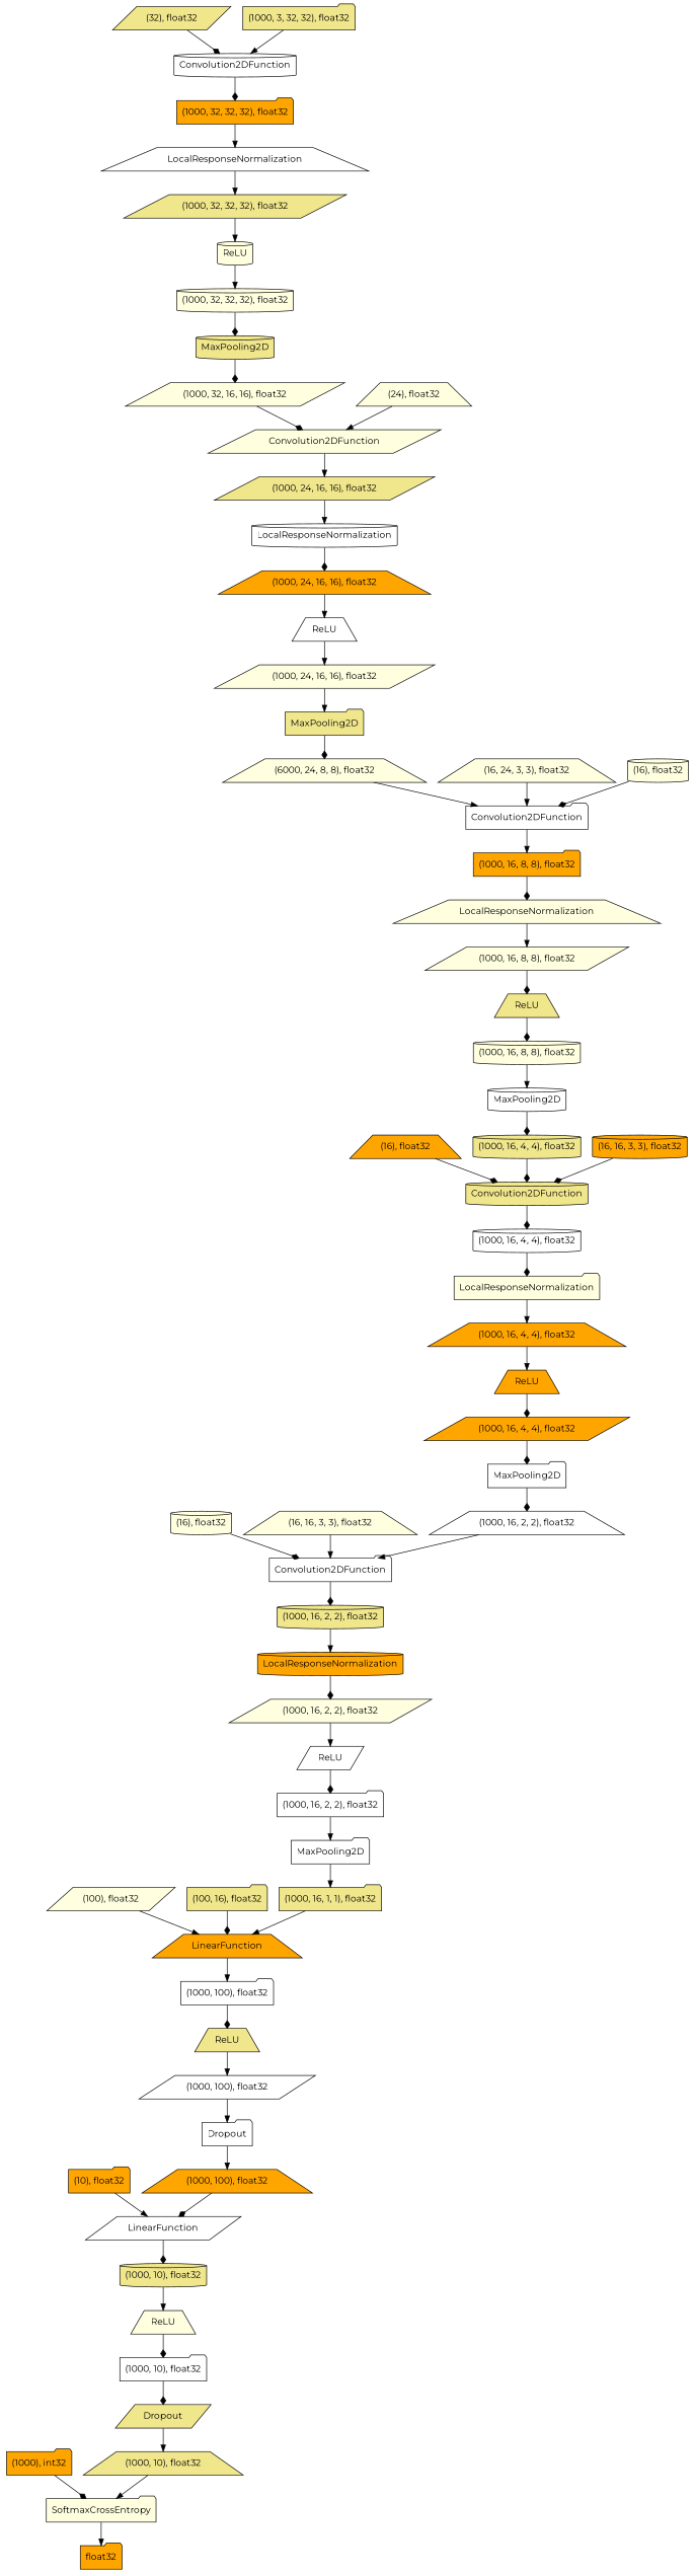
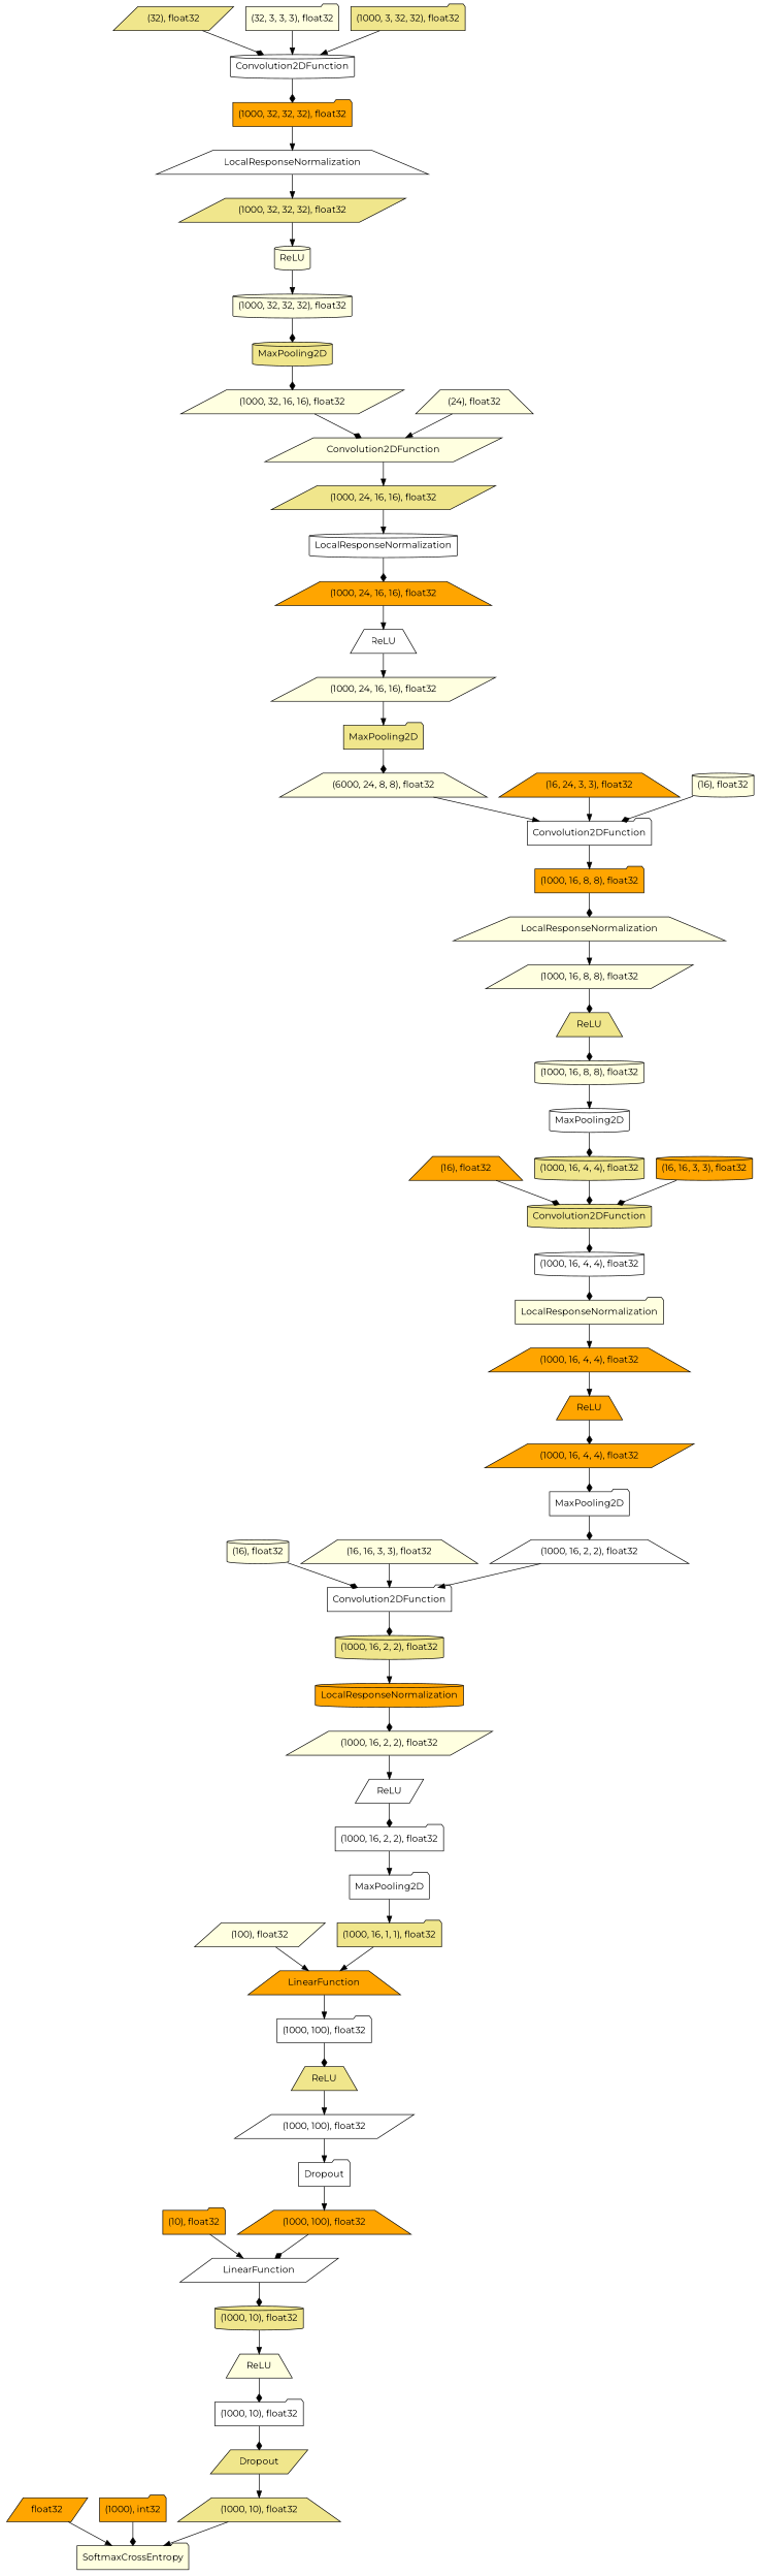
  digraph {
    fontname=Montserrat
    node [fillcolor=lightyellow fontname=Montserrat shape=folder style=filled]
    edge [arrowhead=normal fontname=Montserrat]
    n1 [label=LocalResponseNormalization]
    n2 [fillcolor=orange label="(1000, 16, 4, 4), float32" shape=trapezium]
    n3 [fillcolor=orange label=ReLU shape=trapezium]
    n4 [fillcolor=khaki label=Convolution2DFunction shape=cylinder]
    n5 [fillcolor=white label="(1000, 16, 4, 4), float32" shape=cylinder]
    n6 [fillcolor=white label=Convolution2DFunction shape=cylinder]
    n7 [fillcolor=orange label="(1000, 32, 32, 32), float32"]
    n8 [fillcolor=white label=LocalResponseNormalization shape=trapezium]
    n9 [fillcolor=khaki label="(1000, 24, 16, 16), float32" shape=parallelogram]
    n10 [fillcolor=white label=LocalResponseNormalization shape=cylinder]
    n11 [fillcolor=orange label="(1000, 24, 16, 16), float32" shape=trapezium]
    n12 [label=ReLU shape=cylinder]
    n13 [label="(1000, 32, 32, 32), float32" shape=cylinder]
    n14 [fillcolor=khaki label=MaxPooling2D shape=cylinder]
    n15 [fillcolor=khaki label="(1000, 10), float32" shape=cylinder]
    n16 [label=ReLU shape=trapezium]
    n17 [fillcolor=white label="(1000, 10), float32"]
    n18 [label="(1000, 32, 16, 16), float32" shape=parallelogram]
    n19 [label=Convolution2DFunction shape=parallelogram]
    n20 [fillcolor=khaki label=Dropout shape=parallelogram]
    n21 [fillcolor=khaki label="(1000, 10), float32" shape=trapezium]
    n22 [label="(16), float32" shape=cylinder]
    n23 [fillcolor=white label=Convolution2DFunction]
    n24 [fillcolor=khaki label="(1000, 16, 2, 2), float32" shape=cylinder]
    n25 [fillcolor=white label=ReLU shape=trapezium]
    n26 [fillcolor=white label=LinearFunction shape=parallelogram]
    n27 [fillcolor=khaki label="(1000, 32, 32, 32), float32" shape=parallelogram]
    n28 [label=SoftmaxCrossEntropy]
-   n29 [fillcolor=orange label=float32]
+   n29 [fillcolor=orange label=float32 shape=parallelogram]
    n30 [label="(1000, 24, 16, 16), float32" shape=parallelogram]
    n31 [fillcolor=khaki label=MaxPooling2D]
    n32 [fillcolor=orange label="(1000, 16, 4, 4), float32" shape=parallelogram]
    n33 [fillcolor=white label=MaxPooling2D]
    n34 [label="(6000, 24, 8, 8), float32" shape=trapezium]
    n35 [fillcolor=white label=Convolution2DFunction]
    n36 [fillcolor=orange label="(1000, 16, 8, 8), float32"]
    n37 [fillcolor=khaki label="(32), float32" shape=parallelogram]
    n38 [label=LocalResponseNormalization shape=trapezium]
    n39 [label="(1000, 16, 8, 8), float32" shape=parallelogram]
    n40 [fillcolor=khaki label=ReLU shape=trapezium]
    n41 [label="(16, 16, 3, 3), float32" shape=trapezium]
    n42 [fillcolor=white label="(1000, 16, 2, 2), float32" shape=trapezium]
    n43 [fillcolor=white label="(1000, 16, 2, 2), float32"]
    n44 [fillcolor=white label=MaxPooling2D]
    n45 [fillcolor=khaki label="(1000, 16, 1, 1), float32"]
    n46 [fillcolor=orange label=LocalResponseNormalization shape=cylinder]
    n47 [label="(1000, 16, 2, 2), float32" shape=parallelogram]
    n48 [label="(1000, 16, 8, 8), float32" shape=cylinder]
    n49 [fillcolor=white label=ReLU shape=parallelogram]
    n50 [fillcolor=orange label="(1000, 100), float32" shape=trapezium]
    n51 [fillcolor=orange label="(16), float32" shape=trapezium]
    n52 [fillcolor=white label=MaxPooling2D shape=cylinder]
    n53 [fillcolor=khaki label="(1000, 16, 4, 4), float32" shape=cylinder]
    n54 [fillcolor=orange label="(16, 16, 3, 3), float32" shape=cylinder]
    n55 [fillcolor=khaki label=ReLU shape=trapezium]
    n56 [fillcolor=white label="(1000, 100), float32" shape=parallelogram]
    n57 [fillcolor=white label=Dropout]
-   n58 [label="(16, 24, 3, 3), float32" shape=trapezium]
+   n58 [fillcolor=orange label="(16, 24, 3, 3), float32" shape=trapezium]
    n59 [label="(100), float32" shape=parallelogram]
    n60 [fillcolor=orange label=LinearFunction shape=trapezium]
    n61 [fillcolor=white label="(1000, 100), float32"]
    n62 [fillcolor=orange label="(1000), int32"]
+   n63 [label="(32, 3, 3, 3), float32"]
    n64 [fillcolor=orange label="(10), float32"]
    n65 [label="(24), float32" shape=trapezium]
-   n66 [fillcolor=khaki label="(100, 16), float32"]
    n67 [fillcolor=khaki label="(1000, 3, 32, 32), float32"]
    n68 [label="(16), float32" shape=cylinder]
    n1 -> n2
    n2 -> n3
    n3 -> n32 [arrowhead=diamond]
    n4 -> n5 [arrowhead=diamond]
    n5 -> n1 [arrowhead=diamond]
    n6 -> n7 [arrowhead=diamond]
    n7 -> n8
    n8 -> n27
    n9 -> n10
    n10 -> n11 [arrowhead=diamond]
    n11 -> n25
    n12 -> n13
    n13 -> n14 [arrowhead=diamond]
    n14 -> n18 [arrowhead=diamond]
    n15 -> n16
    n16 -> n17 [arrowhead=diamond]
    n17 -> n20 [arrowhead=diamond]
    n18 -> n19 [arrowhead=diamond]
    n19 -> n9
    n20 -> n21
    n21 -> n28
    n22 -> n23 [arrowhead=diamond]
    n23 -> n24 [arrowhead=diamond]
    n24 -> n46
    n25 -> n30
    n26 -> n15 [arrowhead=diamond]
    n27 -> n12
-   n28 -> n29
+   n29 -> n28
    n30 -> n31
    n31 -> n34 [arrowhead=diamond]
    n32 -> n33 [arrowhead=diamond]
    n33 -> n42 [arrowhead=diamond]
    n34 -> n35
    n35 -> n36
    n36 -> n38 [arrowhead=diamond]
    n37 -> n6 [arrowhead=diamond]
    n38 -> n39
    n39 -> n40 [arrowhead=diamond]
    n40 -> n48 [arrowhead=diamond]
    n41 -> n23
    n42 -> n23
    n43 -> n44
    n44 -> n45
    n45 -> n60
    n46 -> n47 [arrowhead=diamond]
    n47 -> n49
    n48 -> n52
    n49 -> n43 [arrowhead=diamond]
    n50 -> n26 [arrowhead=diamond]
    n51 -> n4 [arrowhead=diamond]
    n52 -> n53 [arrowhead=diamond]
    n53 -> n4 [arrowhead=diamond]
    n54 -> n4 [arrowhead=diamond]
    n55 -> n56
    n56 -> n57
    n57 -> n50
    n58 -> n35
    n59 -> n60
    n60 -> n61
    n61 -> n55 [arrowhead=diamond]
    n62 -> n28 [arrowhead=diamond]
+   n63 -> n6
    n64 -> n26
    n65 -> n19
-   n66 -> n60 [arrowhead=diamond]
    n67 -> n6
    n68 -> n35 [arrowhead=diamond]
  }
